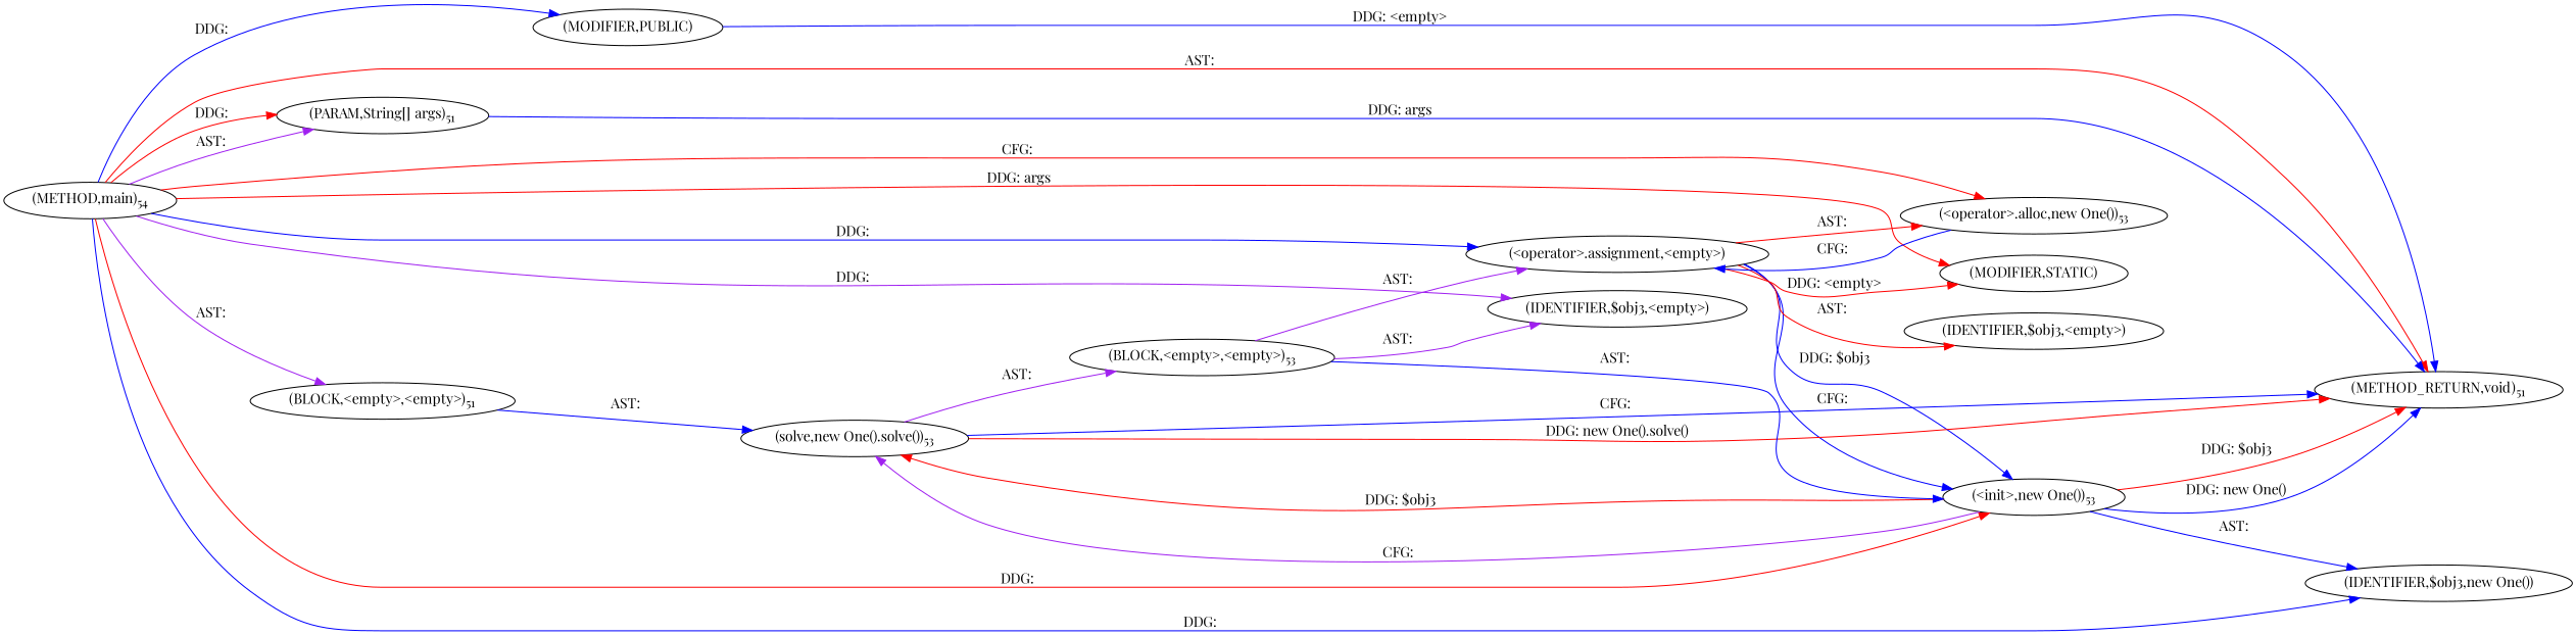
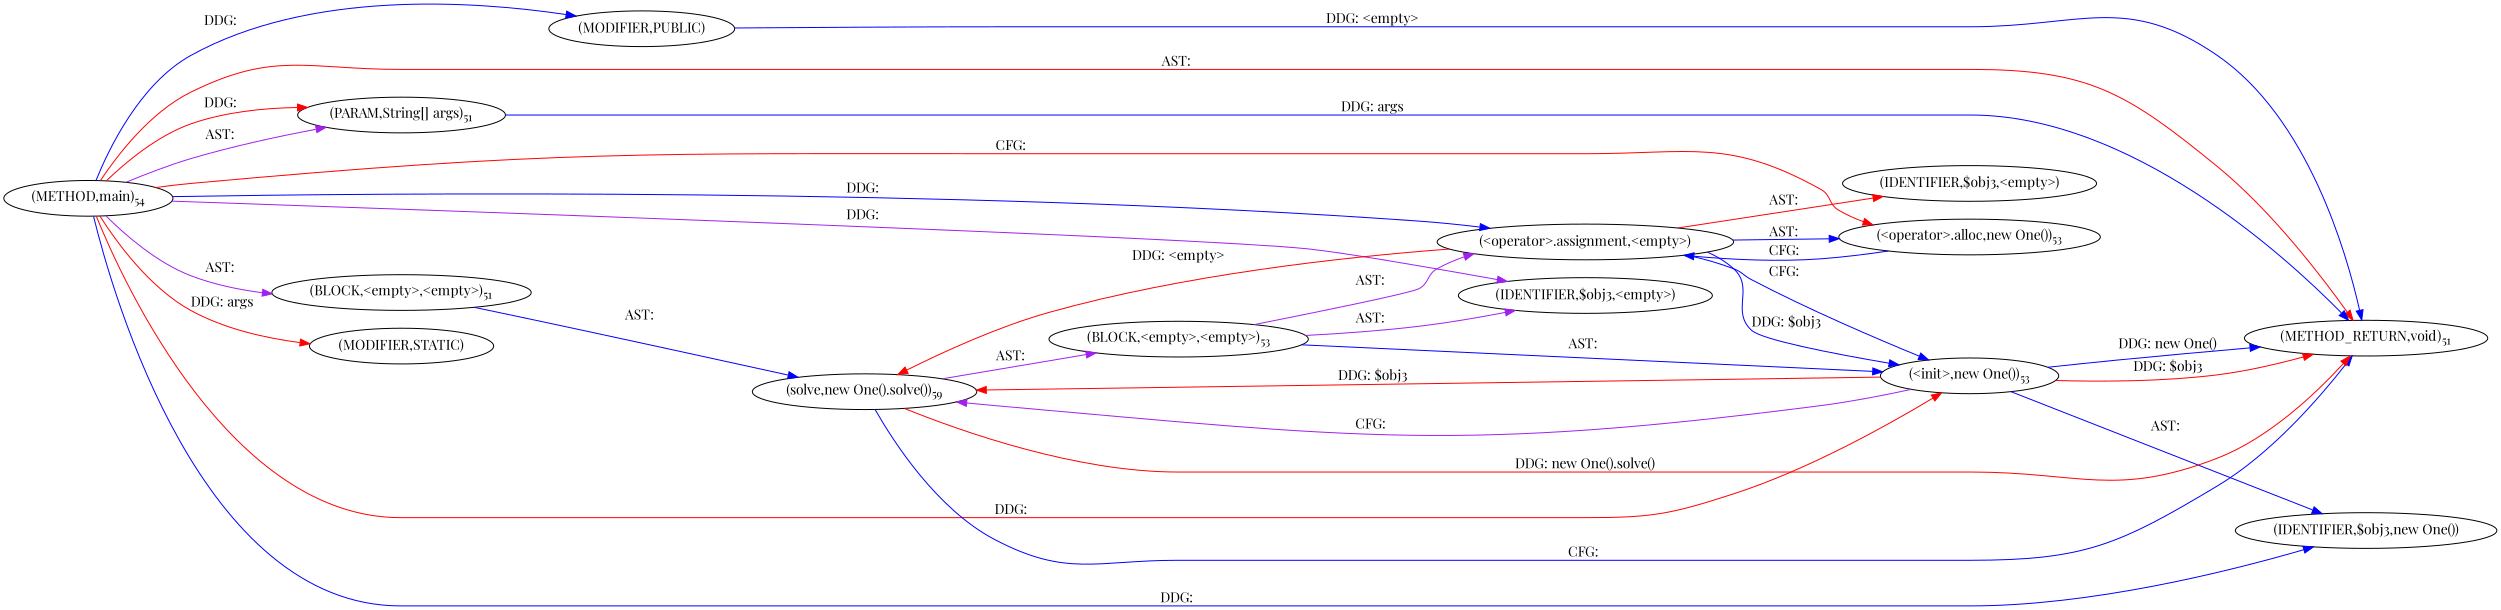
  digraph {
    fontname="Playfair Display"
    rankdir=LR
    node [fontname="Playfair Display"]
    edge [color=blue fontname="Playfair Display"]
    n1 [label=<(METHOD,main)<SUB>54</SUB>>]
    n2 [label=<(PARAM,String[] args)<SUB>51</SUB>>]
    n3 [label=<(BLOCK,&lt;empty&gt;,&lt;empty&gt;)<SUB>51</SUB>>]
    n4 [label=<(&lt;operator&gt;.assignment,&lt;empty&gt;)>]
    n5 [label=<(&lt;operator&gt;.alloc,new One())<SUB>53</SUB>>]
    n6 [label=<(&lt;init&gt;,new One())<SUB>53</SUB>>]
    n7 [label=<(IDENTIFIER,$obj3,&lt;empty&gt;)>]
    n8 [label=<(MODIFIER,PUBLIC)>]
    n9 [label=<(MODIFIER,STATIC)>]
    n10 [label=<(METHOD_RETURN,void)<SUB>51</SUB>>]
    n11 [label=<(IDENTIFIER,$obj3,new One())>]
-   n12 [label=<(solve,new One().solve())<SUB>53</SUB>>]
+   n12 [label=<(solve,new One().solve())<SUB>59</SUB>>]
    n13 [label=<(BLOCK,&lt;empty&gt;,&lt;empty&gt;)<SUB>53</SUB>>]
    n14 [label=<(IDENTIFIER,$obj3,&lt;empty&gt;)>]
    n1 -> n2 [color=purple label="AST: "]
    n1 -> n2 [color=red label="DDG: "]
    n1 -> n3 [color=purple label="AST: "]
    n1 -> n4 [label="DDG: "]
    n1 -> n5 [color=red label="CFG: "]
    n1 -> n6 [color=red label="DDG: "]
    n1 -> n7 [color=purple label="DDG: "]
    n1 -> n8 [label="DDG: "]
    n1 -> n9 [color=red label="DDG: args"]
    n1 -> n10 [color=red label="AST: "]
    n1 -> n11 [label="DDG: "]
    n2 -> n10 [label="DDG: args"]
    n3 -> n12 [label="AST: "]
-   n4 -> n5 [color=red label="AST: "]
+   n4 -> n5 [label="AST: "]
    n4 -> n6 [label="CFG: "]
    n4 -> n6 [label="DDG: $obj3"]
-   n4 -> n9 [color=red label="DDG: &lt;empty&gt;"]
+   n4 -> n12 [color=red label="DDG: &lt;empty&gt;"]
    n4 -> n14 [color=red label="AST: "]
    n5 -> n4 [label="CFG: "]
    n6 -> n10 [color=red label="DDG: $obj3"]
    n6 -> n10 [label="DDG: new One()"]
    n6 -> n11 [label="AST: "]
    n6 -> n12 [color=purple label="CFG: "]
    n6 -> n12 [color=red label="DDG: $obj3"]
    n8 -> n10 [label="DDG: &lt;empty&gt;"]
    n12 -> n10 [label="CFG: "]
    n12 -> n10 [color=red label="DDG: new One().solve()"]
    n12 -> n13 [color=purple label="AST: "]
    n13 -> n4 [color=purple label="AST: "]
    n13 -> n6 [label="AST: "]
    n13 -> n7 [color=purple label="AST: "]
  }
